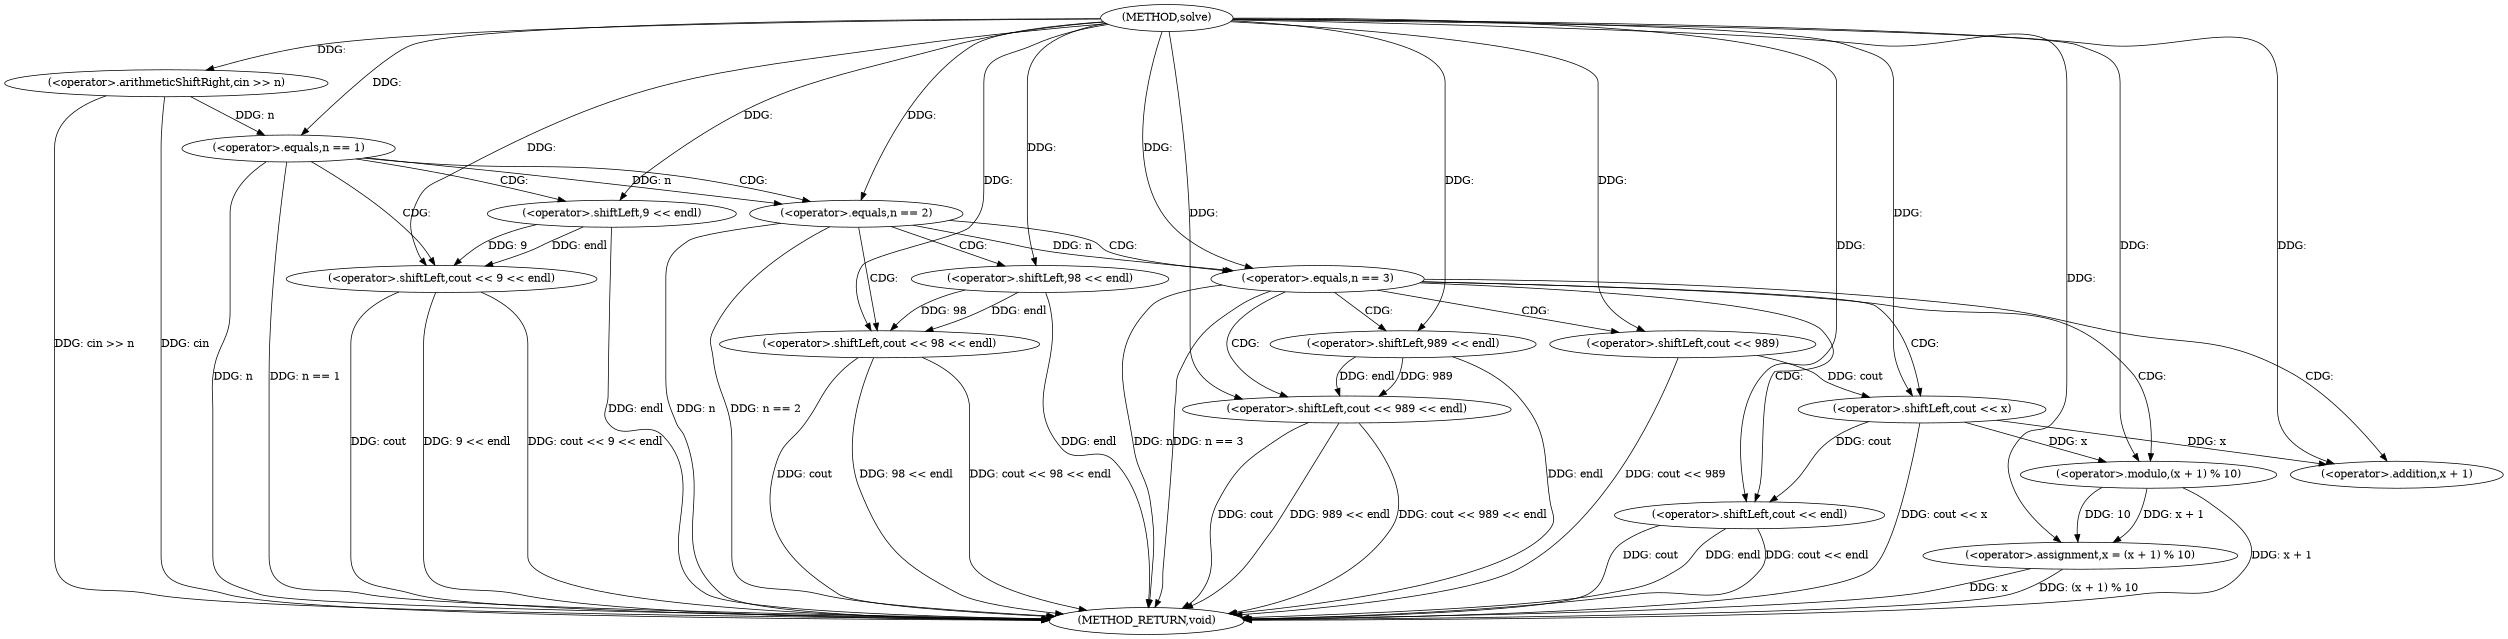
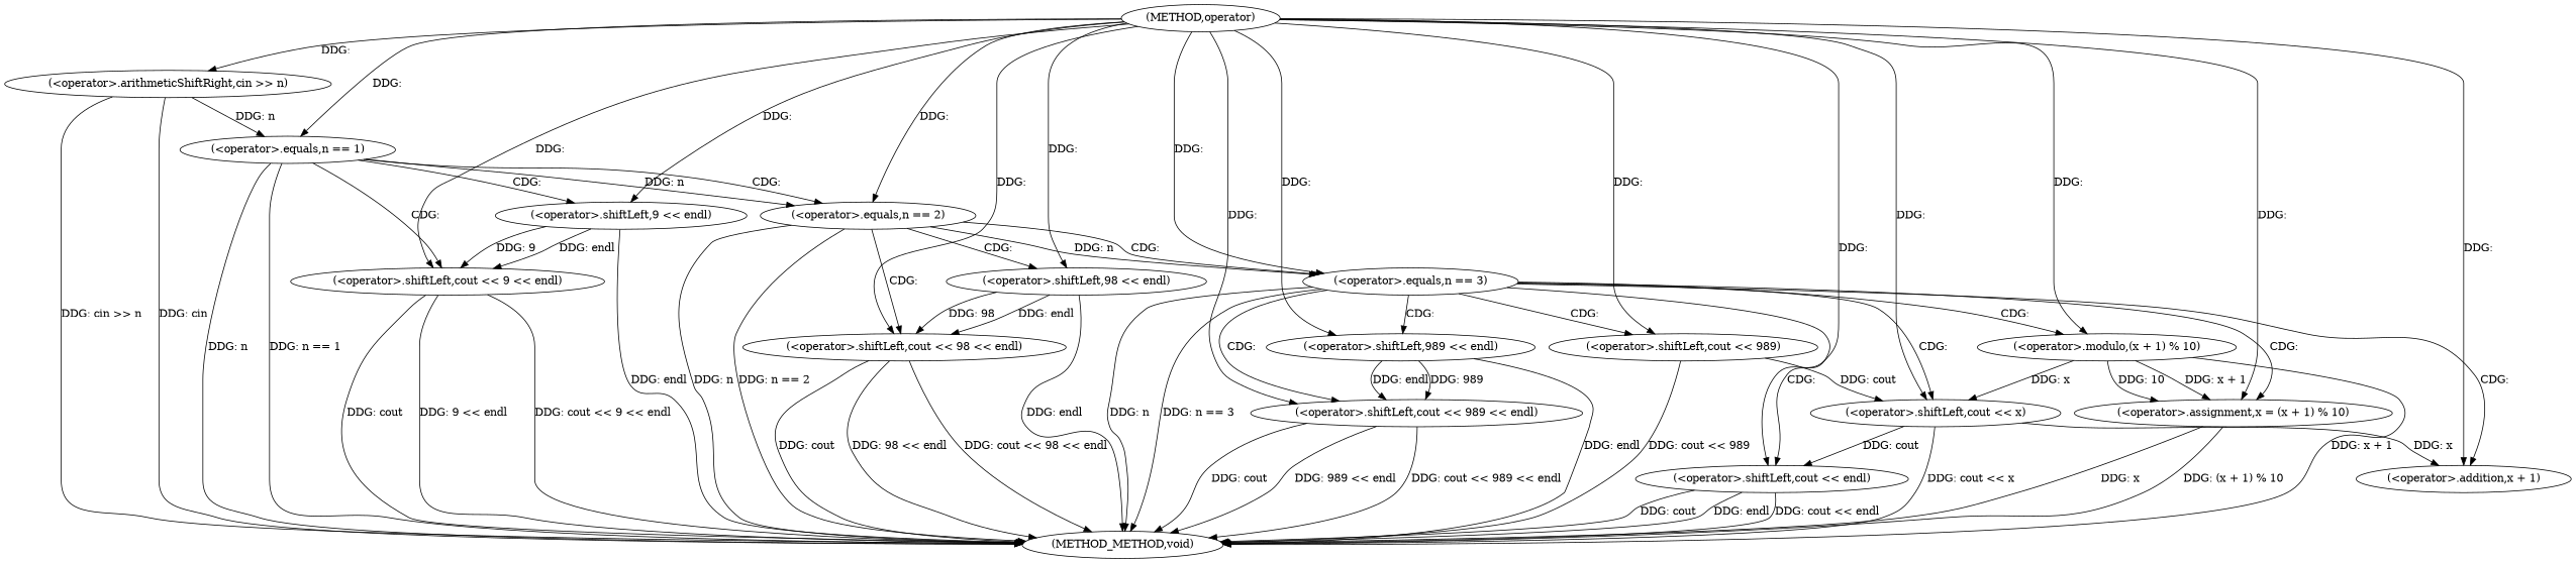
  digraph {
    fontname="DejaVu Serif"
    node [fontname="DejaVu Serif"]
    edge [fontname="DejaVu Serif"]
-   n1 [label="(METHOD,solve)"]
+   n1 [label="(METHOD,operator)"]
    n2 [label="(<operator>.arithmeticShiftRight,cin >> n)"]
    n3 [label="(<operator>.equals,n == 1)"]
    n4 [label="(<operator>.shiftLeft,cout << 9 << endl)"]
    n5 [label="(<operator>.shiftLeft,9 << endl)"]
    n6 [label="(<operator>.equals,n == 2)"]
    n7 [label="(<operator>.shiftLeft,cout << 98 << endl)"]
    n8 [label="(<operator>.shiftLeft,98 << endl)"]
    n9 [label="(<operator>.equals,n == 3)"]
    n10 [label="(<operator>.shiftLeft,cout << 989 << endl)"]
    n11 [label="(<operator>.shiftLeft,989 << endl)"]
    n12 [label="(<operator>.shiftLeft,cout << 989)"]
    n13 [label="(<operator>.shiftLeft,cout << endl)"]
    n14 [label="(<operator>.shiftLeft,cout << x)"]
    n15 [label="(<operator>.assignment,x = (x + 1) % 10)"]
    n16 [label="(<operator>.modulo,(x + 1) % 10)"]
    n17 [label="(<operator>.addition,x + 1)"]
-   n18 [label="(METHOD_RETURN,void)"]
+   n18 [label="(METHOD_METHOD,void)"]
    n1 -> n2 [label="DDG: "]
    n1 -> n3 [label="DDG: "]
    n1 -> n4 [label="DDG: "]
    n1 -> n5 [label="DDG: "]
    n1 -> n6 [label="DDG: "]
    n1 -> n7 [label="DDG: "]
    n1 -> n8 [label="DDG: "]
    n1 -> n9 [label="DDG: "]
    n1 -> n10 [label="DDG: "]
    n1 -> n11 [label="DDG: "]
    n1 -> n12 [label="DDG: "]
    n1 -> n13 [label="DDG: "]
    n1 -> n14 [label="DDG: "]
    n1 -> n15 [label="DDG: "]
    n1 -> n16 [label="DDG: "]
    n1 -> n17 [label="DDG: "]
    n2 -> n3 [label="DDG: n"]
    n2 -> n18 [label="DDG: cin >> n"]
    n2 -> n18 [label="DDG: cin"]
    n3 -> n4 [label="CDG: "]
    n3 -> n5 [label="CDG: "]
    n3 -> n6 [label="DDG: n"]
    n3 -> n6 [label="CDG: "]
    n3 -> n18 [label="DDG: n"]
    n3 -> n18 [label="DDG: n == 1"]
    n4 -> n18 [label="DDG: cout"]
    n4 -> n18 [label="DDG: 9 << endl"]
    n4 -> n18 [label="DDG: cout << 9 << endl"]
    n5 -> n4 [label="DDG: 9"]
    n5 -> n4 [label="DDG: endl"]
    n5 -> n18 [label="DDG: endl"]
    n6 -> n7 [label="CDG: "]
    n6 -> n8 [label="CDG: "]
    n6 -> n9 [label="DDG: n"]
    n6 -> n9 [label="CDG: "]
    n6 -> n18 [label="DDG: n"]
    n6 -> n18 [label="DDG: n == 2"]
    n7 -> n18 [label="DDG: cout"]
    n7 -> n18 [label="DDG: 98 << endl"]
    n7 -> n18 [label="DDG: cout << 98 << endl"]
    n8 -> n7 [label="DDG: 98"]
    n8 -> n7 [label="DDG: endl"]
    n8 -> n18 [label="DDG: endl"]
    n9 -> n10 [label="CDG: "]
    n9 -> n11 [label="CDG: "]
    n9 -> n12 [label="CDG: "]
    n9 -> n13 [label="CDG: "]
    n9 -> n14 [label="CDG: "]
+   n9 -> n15 [label="CDG: "]
    n9 -> n16 [label="CDG: "]
    n9 -> n17 [label="CDG: "]
    n9 -> n18 [label="DDG: n"]
    n9 -> n18 [label="DDG: n == 3"]
    n10 -> n18 [label="DDG: cout"]
    n10 -> n18 [label="DDG: 989 << endl"]
    n10 -> n18 [label="DDG: cout << 989 << endl"]
    n11 -> n10 [label="DDG: endl"]
    n11 -> n10 [label="DDG: 989"]
    n11 -> n18 [label="DDG: endl"]
    n12 -> n14 [label="DDG: cout"]
    n12 -> n18 [label="DDG: cout << 989"]
    n13 -> n18 [label="DDG: cout"]
    n13 -> n18 [label="DDG: endl"]
    n13 -> n18 [label="DDG: cout << endl"]
    n14 -> n13 [label="DDG: cout"]
-   n14 -> n16 [label="DDG: x"]
+   n16 -> n14 [label="DDG: x"]
    n14 -> n17 [label="DDG: x"]
    n14 -> n18 [label="DDG: cout << x"]
    n15 -> n18 [label="DDG: x"]
    n15 -> n18 [label="DDG: (x + 1) % 10"]
    n16 -> n15 [label="DDG: 10"]
    n16 -> n15 [label="DDG: x + 1"]
    n16 -> n18 [label="DDG: x + 1"]
  }
